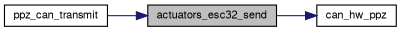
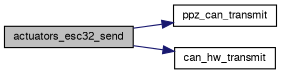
  digraph {
    rankdir=LR
    node [color=black fillcolor=white fontname=FreeSans fontsize=10 shape=record style=filled]
    edge [color=midnightblue fontname=FreeSans fontsize=10 labelfontname=FreeSans labelfontsize=10 style=solid]
    n1 [fillcolor=grey75 fontcolor=black height=0.2 label=actuators_esc32_send width=0.4]
    n2 [height=0.2 label=ppz_can_transmit width=0.4]
-   n3 [height=0.2 label=can_hw_ppz width=0.4]
-   n2 -> n1
+   n3 [height=0.2 label=can_hw_transmit width=0.4]
+   n1 -> n2
    n1 -> n3
  }
